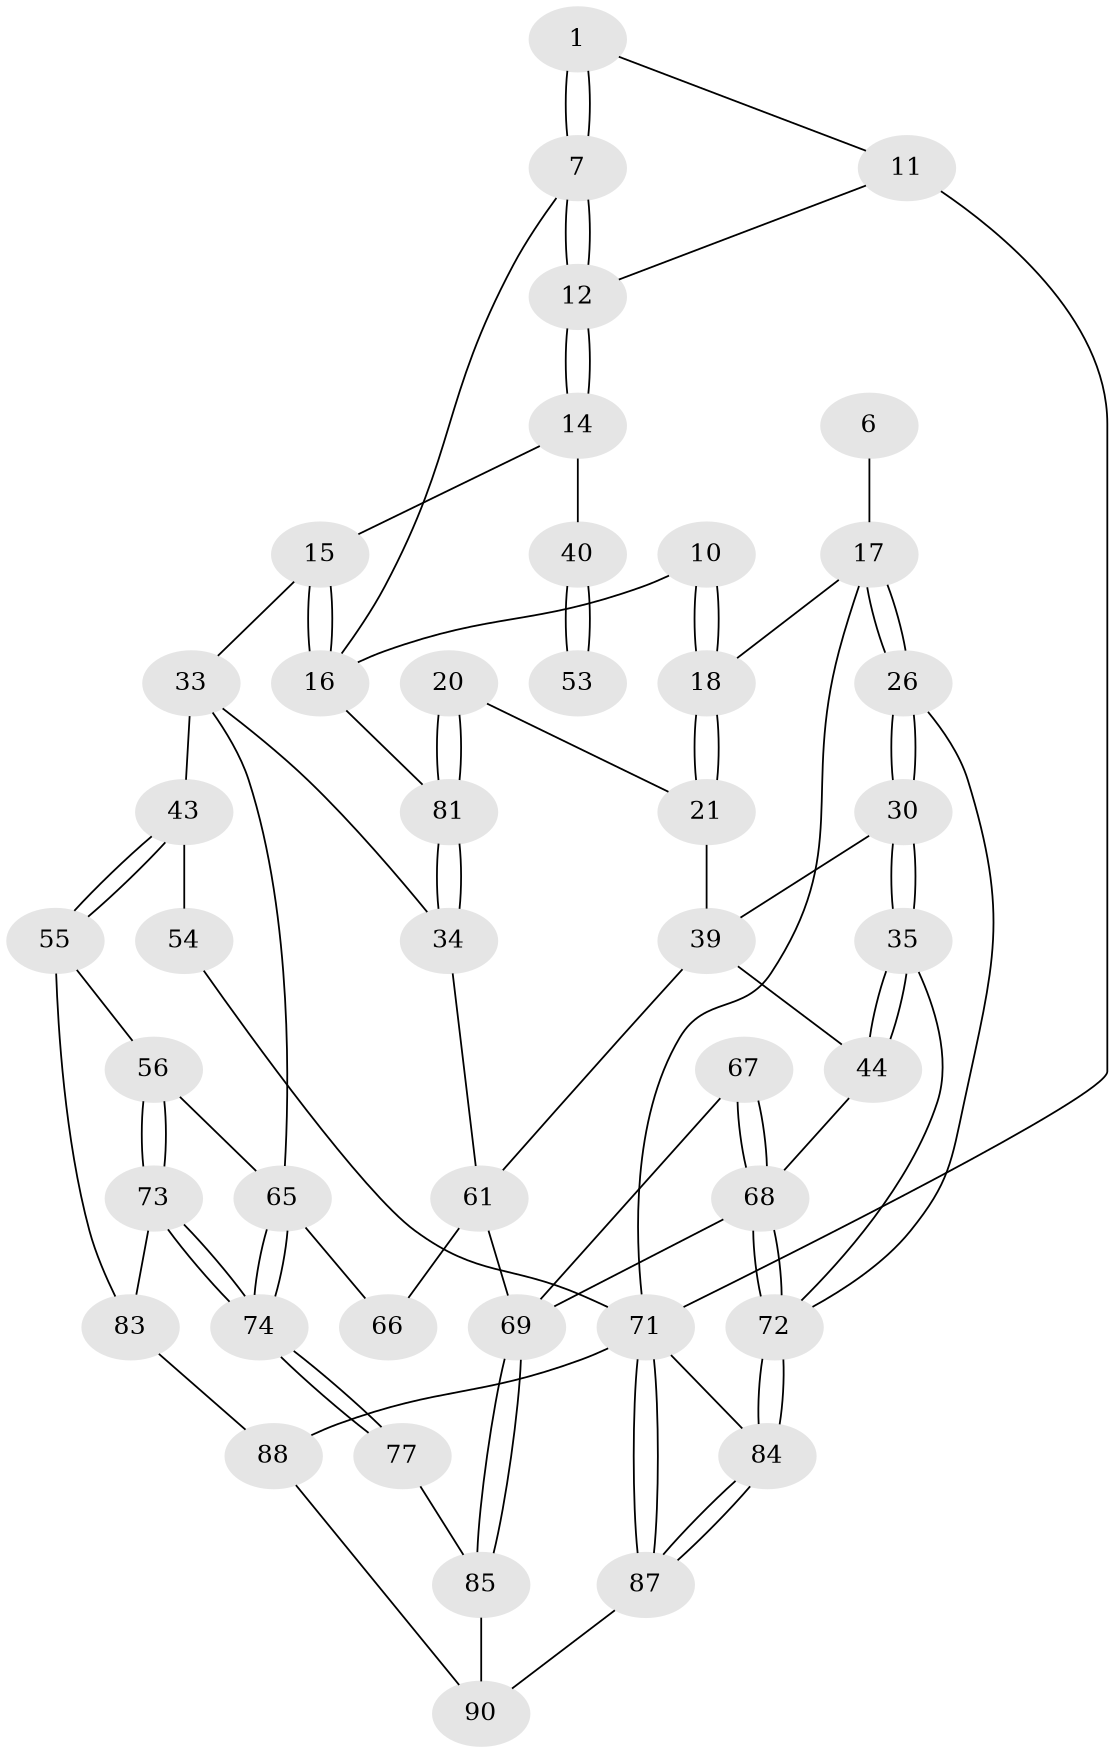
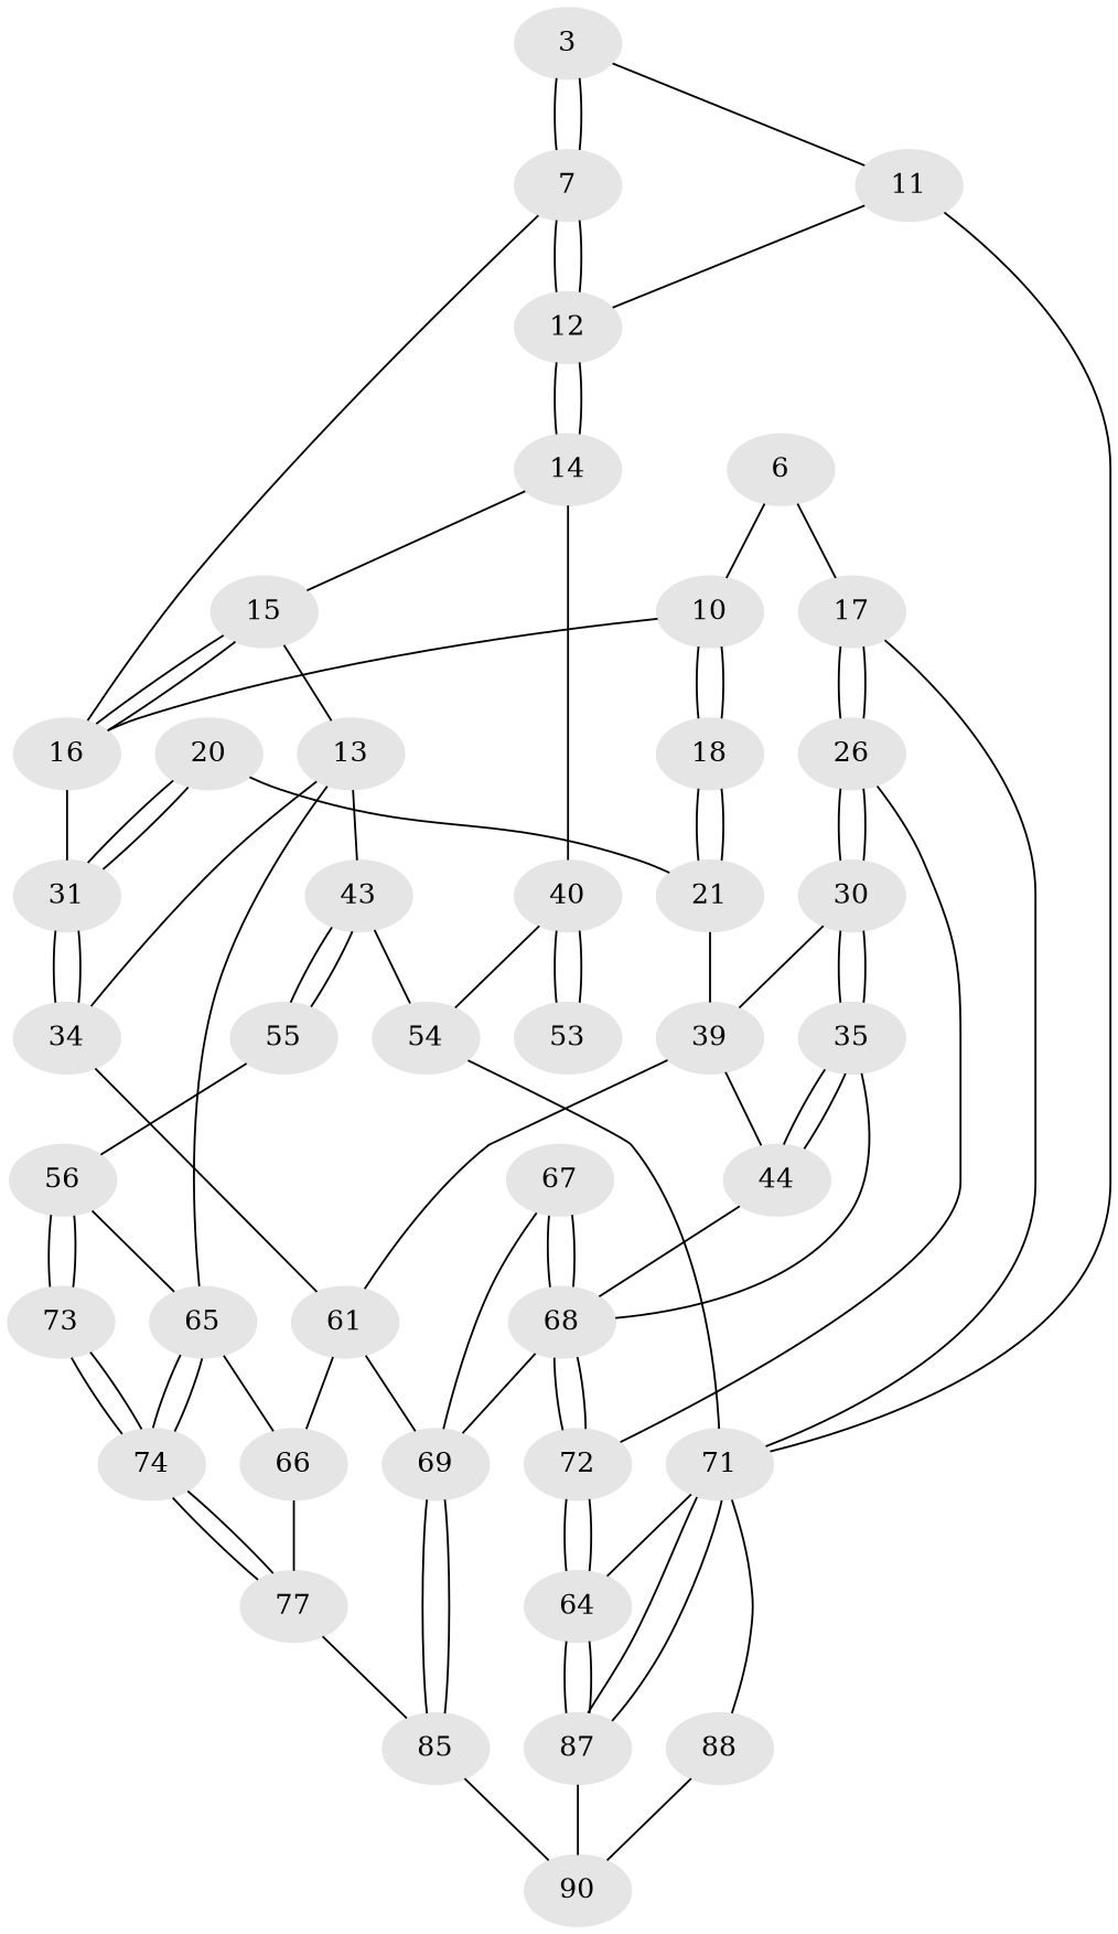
  graph {
    node [color=gray90 style=filled]
-   1
+   1 [label=3]
    7
    11 [super="+3"]
    12
    16 [super="+9"]
    71 [super="+4+64"]
    6
    10
    17 [super="+5"]
    18
    26
    14
-   31 [super="+22+19" label=81]
+   31 [super="+22+19"]
    21
-   84 [super="+70"]
+   84 [super="+70" label=64]
    87
    88 [super="+81"]
    15
    40 [super="+25"]
    54 [super="+51+41+52"]
-   33 [super="+32"]
+   33 [super="+32" label=13]
    53
    34
    43 [super="+42"]
    65 [super="+57"]
    30
    72 [super="+46+45+36"]
    39 [super="+29"]
    20
    61 [super="+37+38"]
    44
    35
    55
    66
    74
    69 [super="+63"]
    68 [super="+49+48+59"]
-   83 [super="+82"]
    56
    73
    77 [super="+75"]
    85 [super="+79+76"]
    67
    90 [super="+89+86"]
    1 -- 7
    1 -- 7
    1 -- 11
    7 -- 12
    7 -- 12
    7 -- 16
    11 -- 12
    11 -- 71 [weight=2]
    12 -- 14
    12 -- 14
    16 -- 31 [weight=2]
    71 -- 84 [weight=2]
    71 -- 87
    71 -- 87
    71 -- 88
+   6 -- 10
    6 -- 17
    10 -- 16
    10 -- 18
    10 -- 18
    17 -- 71
-   17 -- 18
    17 -- 26
    17 -- 26
    18 -- 21
    18 -- 21
    26 -- 30
    26 -- 30
    26 -- 72
    14 -- 15
    14 -- 40
    31 -- 34
    31 -- 34
    21 -- 39
    84 -- 87
    84 -- 87
    87 -- 90
    88 -- 90 [weight=2]
    15 -- 16
    15 -- 16
    15 -- 33
+   40 -- 54 [weight=2]
    40 -- 53 [weight=2]
    40 -- 53
    54 -- 71
    33 -- 34
    33 -- 43
    33 -- 65
    34 -- 61
    43 -- 54 [weight=2]
    43 -- 55
    43 -- 55
    65 -- 66
    65 -- 74
    65 -- 74
    30 -- 39
    30 -- 35
    30 -- 35
    72 -- 84 [weight=3]
    72 -- 84
    39 -- 61
    39 -- 44
    20 -- 31 [weight=2]
    20 -- 31
    20 -- 21
    61 -- 66
    61 -- 69 [weight=2]
    44 -- 68
-   35 -- 72
+   35 -- 68
    35 -- 44
    35 -- 44
-   55 -- 83
    55 -- 56
+   66 -- 77
    74 -- 77
    74 -- 77
    69 -- 85 [weight=2]
    69 -- 85
    68 -- 72 [weight=2]
    68 -- 72
    68 -- 69
-   83 -- 88 [weight=2]
    56 -- 65
    56 -- 73
    56 -- 73
    73 -- 74
    73 -- 74
-   73 -- 83
    77 -- 85 [weight=2]
    85 -- 90 [weight=2]
    67 -- 69
    67 -- 68 [weight=2]
    67 -- 68
  }
